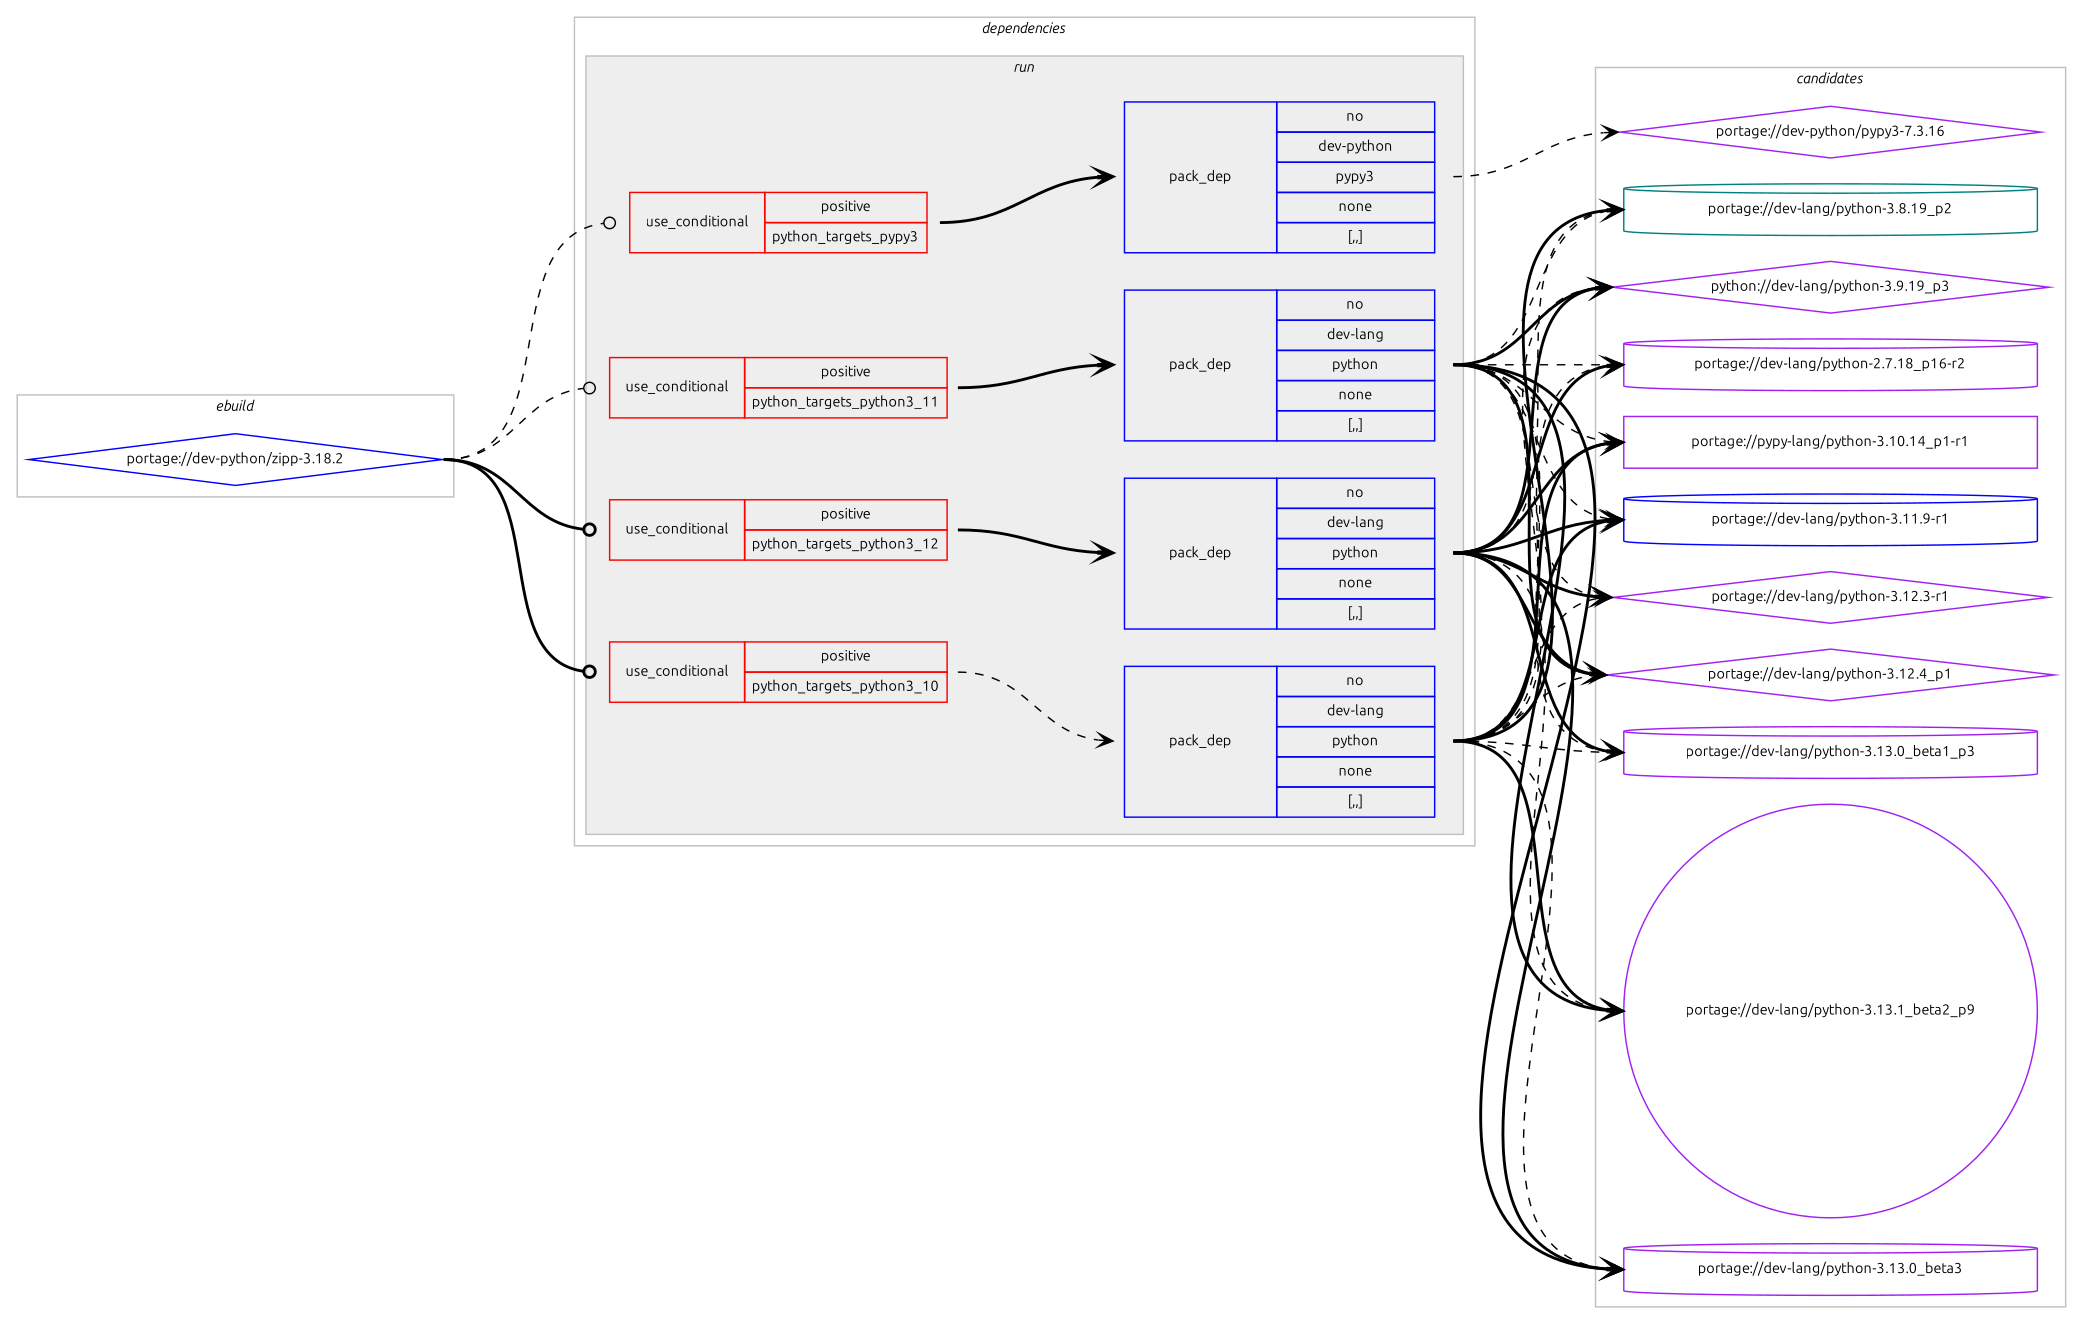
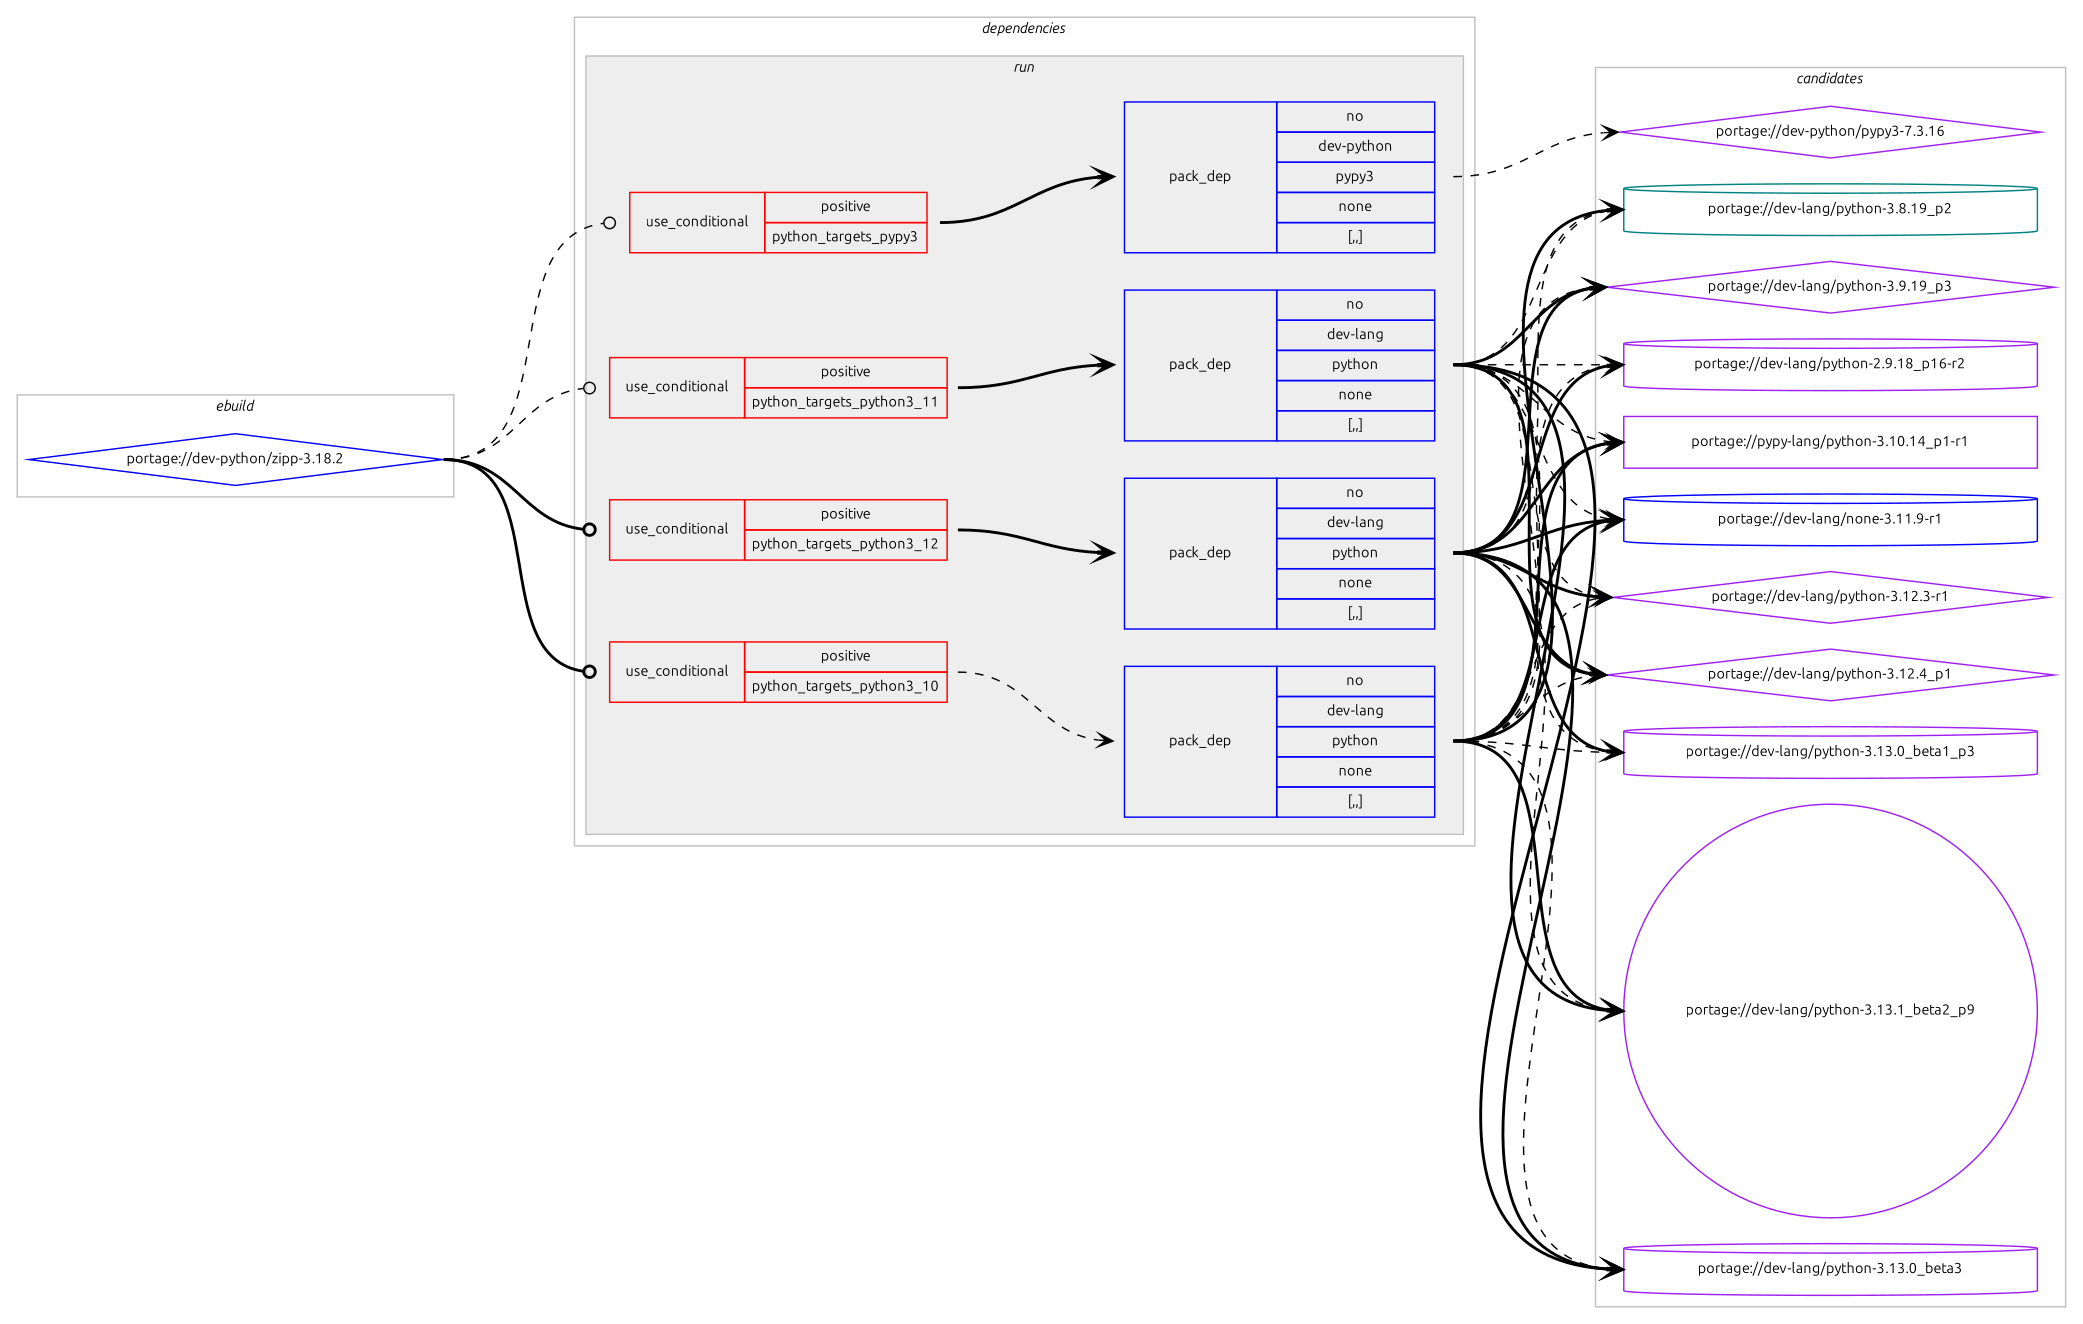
  digraph {
    compound=true
    concentrate=true
    fontname=Ubuntu
    fontsize=10
    newrank=true
    rankdir=LR
    ranksep=1.5
    node [color=purple fontname=Ubuntu fontsize=10 shape=none]
    edge [arrowhead=vee fontname=Ubuntu headport=w style=bold tailport=e weight=100]
    n1 [color=blue label="portage://dev-python/zipp-3.18.2" shape=diamond width=4]
    n2 [color=blue label=<<TABLE BORDER="0" CELLBORDER="1" CELLSPACING="0" CELLPADDING="4" WIDTH="220"><TR><TD ROWSPAN="6" CELLPADDING="30">pack_dep</TD></TR><TR><TD WIDTH="110">no</TD></TR><TR><TD>dev-python</TD></TR><TR><TD>pypy3</TD></TR><TR><TD>none</TD></TR><TR><TD>[,,]</TD></TR></TABLE>>]
    n3 [color=red label=<<TABLE BORDER="0" CELLBORDER="1" CELLSPACING="0" CELLPADDING="4"><TR><TD ROWSPAN="3" CELLPADDING="10">use_conditional</TD></TR><TR><TD>positive</TD></TR><TR><TD>python_targets_pypy3</TD></TR></TABLE>>]
    n4 [color=blue label=<<TABLE BORDER="0" CELLBORDER="1" CELLSPACING="0" CELLPADDING="4" WIDTH="220"><TR><TD ROWSPAN="6" CELLPADDING="30">pack_dep</TD></TR><TR><TD WIDTH="110">no</TD></TR><TR><TD>dev-lang</TD></TR><TR><TD>python</TD></TR><TR><TD>none</TD></TR><TR><TD>[,,]</TD></TR></TABLE>>]
    n5 [color=red label=<<TABLE BORDER="0" CELLBORDER="1" CELLSPACING="0" CELLPADDING="4"><TR><TD ROWSPAN="3" CELLPADDING="10">use_conditional</TD></TR><TR><TD>positive</TD></TR><TR><TD>python_targets_python3_10</TD></TR></TABLE>>]
    n6 [color=blue label=<<TABLE BORDER="0" CELLBORDER="1" CELLSPACING="0" CELLPADDING="4" WIDTH="220"><TR><TD ROWSPAN="6" CELLPADDING="30">pack_dep</TD></TR><TR><TD WIDTH="110">no</TD></TR><TR><TD>dev-lang</TD></TR><TR><TD>python</TD></TR><TR><TD>none</TD></TR><TR><TD>[,,]</TD></TR></TABLE>>]
    n7 [color=red label=<<TABLE BORDER="0" CELLBORDER="1" CELLSPACING="0" CELLPADDING="4"><TR><TD ROWSPAN="3" CELLPADDING="10">use_conditional</TD></TR><TR><TD>positive</TD></TR><TR><TD>python_targets_python3_11</TD></TR></TABLE>>]
    n8 [color=blue label=<<TABLE BORDER="0" CELLBORDER="1" CELLSPACING="0" CELLPADDING="4" WIDTH="220"><TR><TD ROWSPAN="6" CELLPADDING="30">pack_dep</TD></TR><TR><TD WIDTH="110">no</TD></TR><TR><TD>dev-lang</TD></TR><TR><TD>python</TD></TR><TR><TD>none</TD></TR><TR><TD>[,,]</TD></TR></TABLE>>]
    n9 [color=red label=<<TABLE BORDER="0" CELLBORDER="1" CELLSPACING="0" CELLPADDING="4"><TR><TD ROWSPAN="3" CELLPADDING="10">use_conditional</TD></TR><TR><TD>positive</TD></TR><TR><TD>python_targets_python3_12</TD></TR></TABLE>>]
    n10 [label="portage://dev-python/pypy3-7.3.16" shape=diamond width=4]
-   n11 [label="portage://dev-lang/python-2.7.18_p16-r2" shape=cylinder width=4]
+   n11 [label="portage://dev-lang/python-2.9.18_p16-r2" shape=cylinder width=4]
    n12 [label="portage://pypy-lang/python-3.10.14_p1-r1" shape=box width=4]
-   n13 [color=blue label="portage://dev-lang/python-3.11.9-r1" shape=cylinder width=4]
+   n13 [color=blue label="portage://dev-lang/none-3.11.9-r1" shape=cylinder width=4]
    n14 [label="portage://dev-lang/python-3.12.3-r1" shape=diamond width=4]
    n15 [label="portage://dev-lang/python-3.12.4_p1" shape=diamond width=4]
    n16 [label="portage://dev-lang/python-3.13.0_beta1_p3" shape=cylinder width=4]
    n17 [label="portage://dev-lang/python-3.13.1_beta2_p9" shape=circle width=4]
    n18 [label="portage://dev-lang/python-3.13.0_beta3" shape=cylinder width=4]
    n19 [color=teal label="portage://dev-lang/python-3.8.19_p2" shape=cylinder width=4]
-   n20 [label="python://dev-lang/python-3.9.19_p3" shape=diamond width=4]
+   n20 [label="portage://dev-lang/python-3.9.19_p3" shape=diamond width=4]
    subgraph cluster_1 {
      color=gray
      label=<<i>ebuild</i>>
      rank=same
      n1
    }
    subgraph cluster_2 {
      color=gray
      label=<<i>dependencies</i>>
      subgraph cluster_3 {
        color=gray
        fillcolor="#eeeeee"
        label=<<i>compile</i>>
        style=filled
      }
      subgraph cluster_4 {
        color=gray
        fillcolor="#eeeeee"
        label=<<i>compile and run</i>>
        style=filled
      }
      subgraph cluster_5 {
        color=gray
        fillcolor="#eeeeee"
        label=<<i>run</i>>
        style=filled
        subgraph sub_6 {
          color=gray
          fillcolor="#eeeeee"
          label=<<i>run</i>>
          style=filled
          n3
          subgraph sub_7 {
            color=gray
            fillcolor="#eeeeee"
            label=<<i>run</i>>
            style=filled
            n2
          }
        }
        subgraph sub_8 {
          color=gray
          fillcolor="#eeeeee"
          label=<<i>run</i>>
          style=filled
          n5
          subgraph sub_9 {
            color=gray
            fillcolor="#eeeeee"
            label=<<i>run</i>>
            style=filled
            n4
          }
        }
        subgraph sub_10 {
          color=gray
          fillcolor="#eeeeee"
          label=<<i>run</i>>
          style=filled
          n7
          subgraph sub_11 {
            color=gray
            fillcolor="#eeeeee"
            label=<<i>run</i>>
            style=filled
            n6
          }
        }
        subgraph sub_12 {
          color=gray
          fillcolor="#eeeeee"
          label=<<i>run</i>>
          style=filled
          n9
          subgraph sub_13 {
            color=gray
            fillcolor="#eeeeee"
            label=<<i>run</i>>
            style=filled
            n8
          }
        }
      }
    }
    subgraph cluster_14 {
      color=gray
      label=<<i>candidates</i>>
      rank=same
      subgraph sub_15 {
        color=black
        label=<<i>candidates</i>>
        nodesep=1
        rank=same
        n10
      }
      subgraph sub_16 {
        color=black
        label=<<i>candidates</i>>
        nodesep=1
        rank=same
        n11
        n12
        n13
        n14
        n15
        n16
        n17
        n18
        n19
        n20
      }
      subgraph sub_17 {
        color=black
        label=<<i>candidates</i>>
        nodesep=1
        rank=same
        n11
        n12
        n13
        n14
        n15
        n16
        n17
        n18
        n19
        n20
      }
      subgraph sub_18 {
        color=black
        label=<<i>candidates</i>>
        nodesep=1
        rank=same
        n11
        n12
        n13
        n14
        n15
        n16
        n17
        n18
        n19
        n20
      }
    }
    n1 -> n3 [arrowhead=odot style=dashed weight=20]
    n1 -> n5 [arrowhead=odot weight=20]
    n1 -> n7 [arrowhead=odot style=dashed weight=20]
    n1 -> n9 [arrowhead=odot weight=20]
    n2 -> n10 [style=dashed]
    n3 -> n2 [weight=20]
    n4 -> n11 [style=dashed]
    n4 -> n12
    n4 -> n13
    n4 -> n14 [style=dashed]
    n4 -> n15 [style=dashed]
    n4 -> n16 [style=dashed]
    n4 -> n17
    n4 -> n18 [style=dashed]
    n4 -> n19
    n4 -> n20 [style=dashed]
    n5 -> n4 [style=dashed weight=20]
    n6 -> n11 [style=dashed]
    n6 -> n12 [style=dashed]
    n6 -> n13 [style=dashed]
    n6 -> n14 [style=dashed]
    n6 -> n15
    n6 -> n16 [style=dashed]
    n6 -> n17
    n6 -> n18
    n6 -> n19 [style=dashed]
    n6 -> n20
    n7 -> n6 [weight=20]
    n8 -> n11
    n8 -> n12
    n8 -> n13
    n8 -> n14
    n8 -> n15
    n8 -> n16
    n8 -> n17 [style=dashed]
    n8 -> n18
    n8 -> n19 [style=dashed]
    n8 -> n20
    n9 -> n8 [weight=20]
  }
